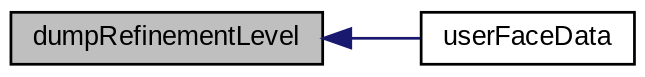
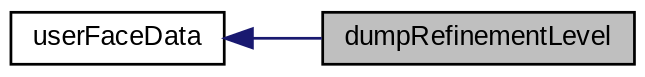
  digraph {
    rankdir=LR
    fontname="Liberation Sans"
    node [color=black fontname="Liberation Sans" fontsize=10 shape=record]
    n1 [fillcolor=grey75 fontcolor=black height=0.2 label=dumpRefinementLevel style=filled width=0.4]
    n2 [height=0.2 label=userFaceData width=0.4]
-   n1 -> n2 [color=midnightblue dir=back fontname="Liberation Sans" fontsize=10 labelfontname=FreeSans labelfontsize=10 style=solid]
+   n2 -> n1 [color=midnightblue dir=back fontname="Liberation Sans" fontsize=10 labelfontname=FreeSans labelfontsize=10 style=solid]
  }
